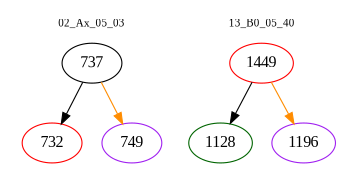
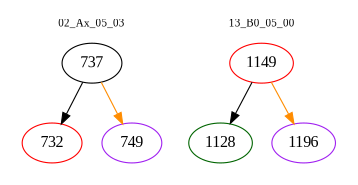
  digraph {
    fontname="Liberation Serif"
    node [color=red fontname="Liberation Serif"]
    edge [color=black fontname="Liberation Serif"]
    n1 [color=black label=737]
    n2 [label=732]
    n3 [color=purple label=749]
-   n4 [label=1449]
+   n4 [label=1149]
    n5 [color=darkgreen label=1128]
    n6 [color=purple label=1196]
    subgraph cluster_1 {
      color=white
      fontsize=10
      label="02_Ax_05_03"
      n1
      n2
      n3
    }
    subgraph cluster_2 {
      color=white
      fontsize=10
-     label="13_B0_05_40"
+     label="13_B0_05_00"
      n4
      n5
      n6
    }
    n1 -> n2
    n1 -> n3 [color=darkorange]
    n4 -> n5
    n4 -> n6 [color=darkorange]
  }
